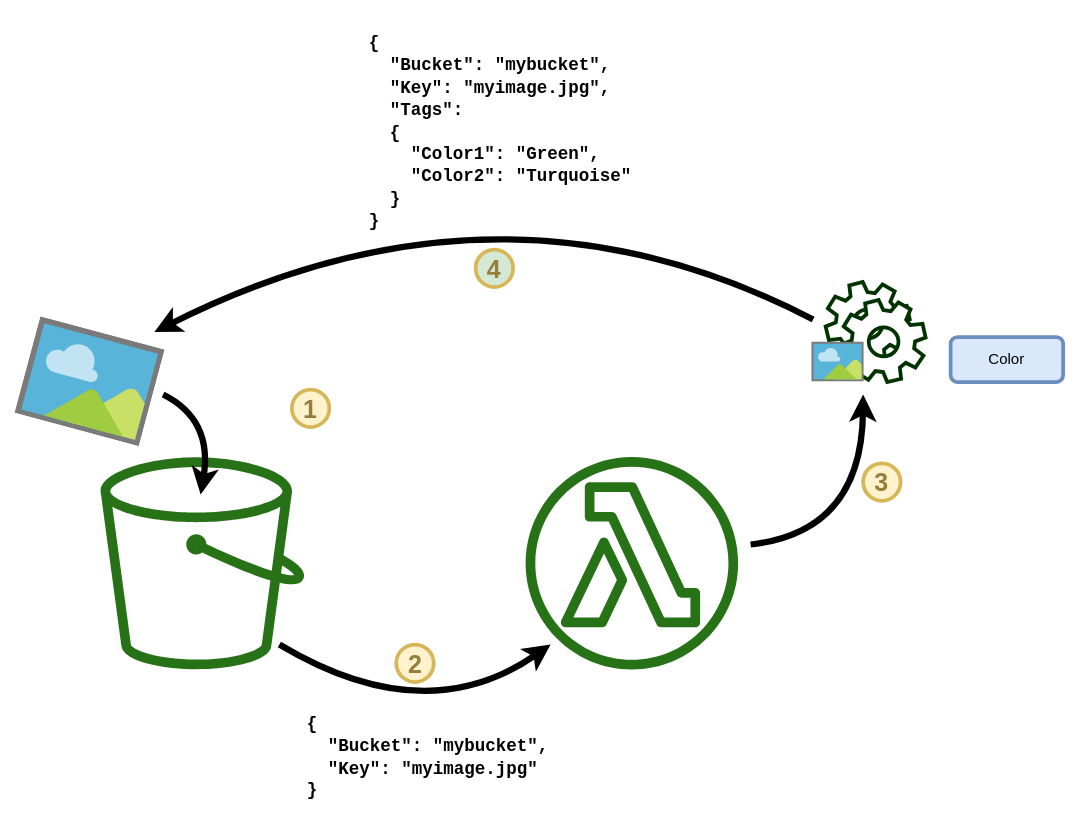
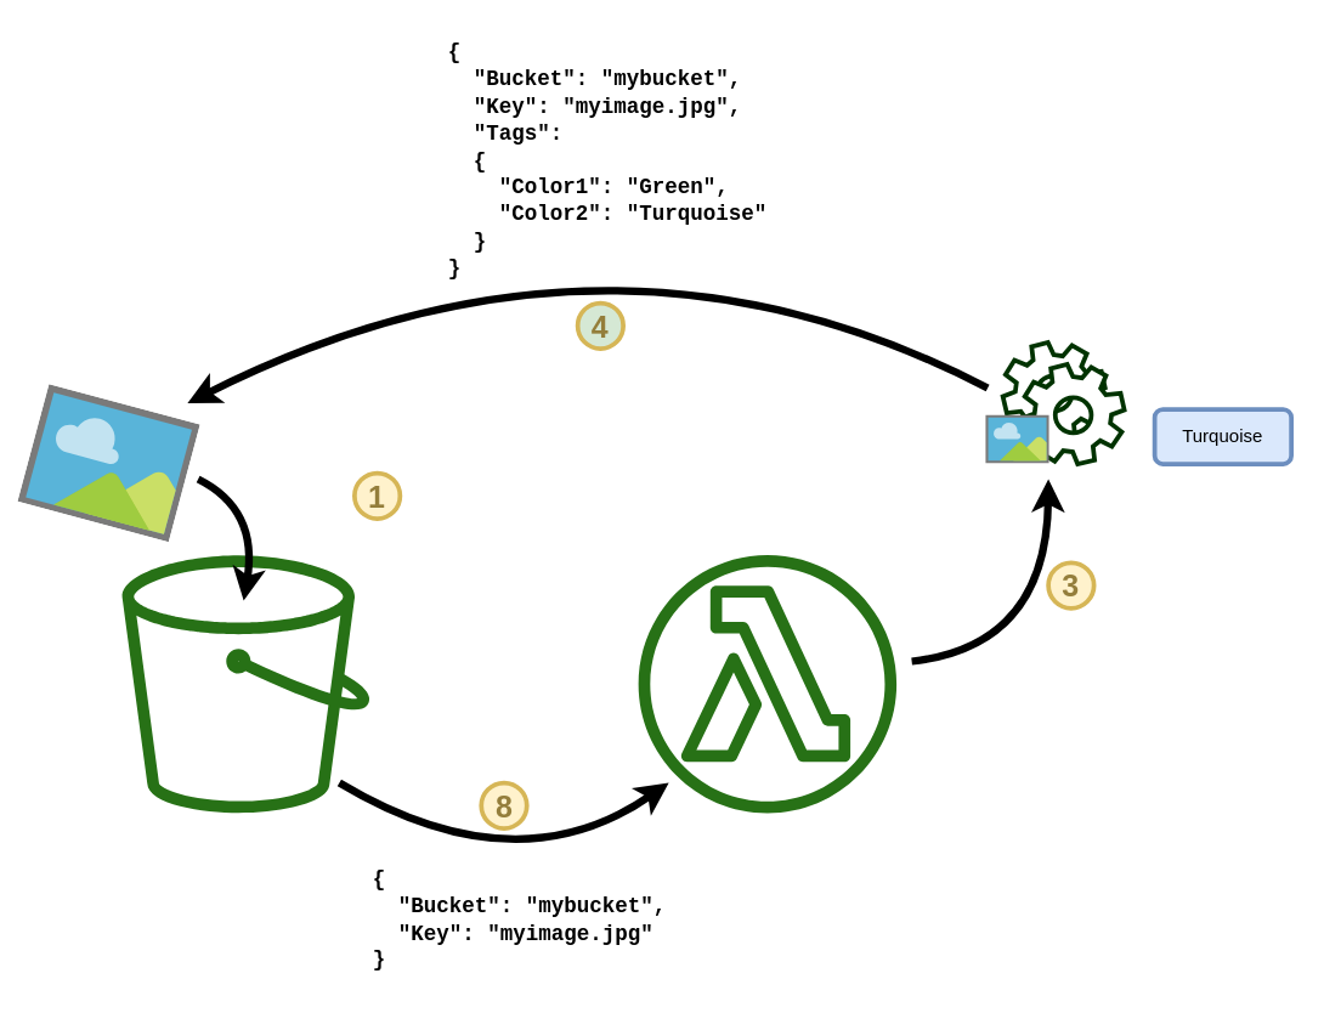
  <mxCell id="0" />
  <mxCell id="1" parent="0" />
  <mxCell id="2" value="" style="outlineConnect=0;fontColor=#232F3E;gradientColor=none;fillColor=#277116;strokeColor=none;dashed=1;verticalLabelPosition=bottom;verticalAlign=top;align=center;html=1;fontSize=12;fontStyle=0;aspect=fixed;shape=mxgraph.aws4.bucket;perimeterSpacing=0;strokeWidth=2;" vertex="1" parent="1"><mxGeometry x="80" y="365" width="163" height="170" as="geometry" /></mxCell>
  <mxCell id="3" value="" style="outlineConnect=0;fontColor=#232F3E;gradientColor=none;fillColor=#277116;strokeColor=none;dashed=0;verticalLabelPosition=bottom;verticalAlign=top;align=center;html=1;fontSize=12;fontStyle=0;aspect=fixed;shape=mxgraph.aws4.lambda_function;" vertex="1" parent="1"><mxGeometry x="420" y="365" width="170" height="170" as="geometry" /></mxCell>
  <mxCell id="4" value="" style="aspect=fixed;html=1;perimeter=none;align=center;shadow=0;dashed=0;image;fontSize=12;image=img/lib/mscae/Image.svg;rotation=15;" vertex="1" parent="1"><mxGeometry x="20" y="265" width="103" height="80" as="geometry" /></mxCell>
  <mxCell id="5" value="" style="curved=1;endArrow=classic;html=1;strokeWidth=5;" edge="1" parent="1"><mxGeometry width="50" height="50" relative="1" as="geometry"><mxPoint x="130" y="315" as="sourcePoint" /><mxPoint x="160" y="395" as="targetPoint" /><Array as="points"><mxPoint x="170" y="335" /></Array></mxGeometry></mxCell>
  <mxCell id="6" value="" style="curved=1;endArrow=classic;html=1;strokeWidth=5;" edge="1" parent="1"><mxGeometry width="50" height="50" relative="1" as="geometry"><mxPoint x="223" y="515" as="sourcePoint" /><mxPoint x="440" y="515" as="targetPoint" /><Array as="points"><mxPoint x="340" y="585" /></Array></mxGeometry></mxCell>
  <mxCell id="7" value="&lt;div style=&quot;text-align: left ; font-size: 14px&quot;&gt;&lt;b&gt;&lt;font face=&quot;Courier New&quot; style=&quot;font-size: 14px&quot;&gt;{&lt;/font&gt;&lt;/b&gt;&lt;/div&gt;&lt;div style=&quot;text-align: left ; font-size: 14px&quot;&gt;&lt;span&gt;&lt;b&gt;&lt;font face=&quot;Courier New&quot; style=&quot;font-size: 14px&quot;&gt;&amp;nbsp; &quot;Bucket&quot;: &quot;mybucket&quot;,&lt;/font&gt;&lt;/b&gt;&lt;/span&gt;&lt;/div&gt;&lt;div style=&quot;text-align: left ; font-size: 14px&quot;&gt;&lt;span&gt;&lt;b&gt;&lt;font face=&quot;Courier New&quot; style=&quot;font-size: 14px&quot;&gt;&amp;nbsp; &quot;Key&quot;: &quot;myimage.jpg&quot;&lt;/font&gt;&lt;/b&gt;&lt;/span&gt;&lt;/div&gt;&lt;div style=&quot;text-align: left ; font-size: 14px&quot;&gt;&lt;b&gt;&lt;font face=&quot;Courier New&quot; style=&quot;font-size: 14px&quot;&gt;}&lt;/font&gt;&lt;/b&gt;&lt;/div&gt;" style="text;html=1;strokeColor=none;fillColor=none;align=center;verticalAlign=middle;whiteSpace=wrap;rounded=0;dashed=1;" vertex="1" parent="1"><mxGeometry x="161.5" y="565" width="360" height="80" as="geometry" /></mxCell>
  <mxCell id="8" value="" style="shape=mxgraph.bpmn.service_task;html=1;outlineConnect=0;strokeColor=#003300;strokeWidth=3;" vertex="1" parent="1"><mxGeometry x="660" y="225" width="80" height="80" as="geometry" /></mxCell>
  <mxCell id="9" value="" style="curved=1;endArrow=classic;html=1;strokeWidth=5;" edge="1" parent="1"><mxGeometry width="50" height="50" relative="1" as="geometry"><mxPoint x="600" y="435" as="sourcePoint" /><mxPoint x="690" y="315" as="targetPoint" /><Array as="points"><mxPoint x="689" y="425" /></Array></mxGeometry></mxCell>
  <mxCell id="10" value="" style="aspect=fixed;html=1;perimeter=none;align=center;shadow=0;dashed=0;image;fontSize=12;image=img/lib/mscae/Image.svg;rotation=0;" vertex="1" parent="1"><mxGeometry x="649" y="273" width="42" height="32" as="geometry" /></mxCell>
- <mxCell id="11" value="Color" style="rounded=1;whiteSpace=wrap;html=1;strokeColor=#6c8ebf;strokeWidth=3;fillColor=#dae8fc;" vertex="1" parent="1"><mxGeometry x="760" y="269" width="90" height="36" as="geometry" /></mxCell>
+ <mxCell id="11" value="Turquoise" style="rounded=1;whiteSpace=wrap;html=1;strokeColor=#6c8ebf;strokeWidth=3;fillColor=#dae8fc;" vertex="1" parent="1"><mxGeometry x="760" y="269" width="90" height="36" as="geometry" /></mxCell>
  <mxCell id="12" value="" style="curved=1;endArrow=classic;html=1;strokeWidth=5;" edge="1" parent="1"><mxGeometry width="50" height="50" relative="1" as="geometry"><mxPoint x="650" y="255" as="sourcePoint" /><mxPoint x="123" y="265" as="targetPoint" /><Array as="points"><mxPoint x="400" y="125" /></Array></mxGeometry></mxCell>
  <mxCell id="13" value="&lt;div style=&quot;text-align: left ; font-size: 14px&quot;&gt;&lt;b&gt;&lt;font face=&quot;Courier New&quot; style=&quot;font-size: 14px&quot;&gt;{&lt;/font&gt;&lt;/b&gt;&lt;/div&gt;&lt;div style=&quot;text-align: left ; font-size: 14px&quot;&gt;&lt;font style=&quot;font-size: 14px&quot;&gt;&lt;span&gt;&lt;b&gt;&lt;font face=&quot;Courier New&quot; style=&quot;font-size: 14px&quot;&gt;&amp;nbsp;&amp;nbsp;&lt;/font&gt;&lt;/b&gt;&lt;/span&gt;&lt;b&gt;&lt;font face=&quot;Courier New&quot; style=&quot;font-size: 14px&quot;&gt;&quot;Bucket&quot;: &quot;mybucket&quot;,&lt;/font&gt;&lt;/b&gt;&lt;/font&gt;&lt;/div&gt;&lt;div style=&quot;text-align: left ; font-size: 14px&quot;&gt;&lt;b&gt;&lt;font face=&quot;Courier New&quot; style=&quot;font-size: 14px&quot;&gt;&amp;nbsp; &quot;Key&quot;: &quot;myimage.jpg&quot;,&lt;/font&gt;&lt;/b&gt;&lt;/div&gt;&lt;div style=&quot;text-align: left ; font-size: 14px&quot;&gt;&lt;span&gt;&lt;b&gt;&lt;font face=&quot;Courier New&quot; style=&quot;font-size: 14px&quot;&gt;&amp;nbsp; &quot;Tags&quot;:&lt;/font&gt;&lt;/b&gt;&lt;/span&gt;&lt;/div&gt;&lt;div style=&quot;text-align: left ; font-size: 14px&quot;&gt;&lt;span&gt;&lt;b&gt;&lt;font face=&quot;Courier New&quot; style=&quot;font-size: 14px&quot;&gt;&amp;nbsp; {&lt;/font&gt;&lt;/b&gt;&lt;/span&gt;&lt;/div&gt;&lt;div style=&quot;text-align: left ; font-size: 14px&quot;&gt;&lt;span&gt;&lt;b&gt;&lt;font face=&quot;Courier New&quot; style=&quot;font-size: 14px&quot;&gt;&amp;nbsp; &amp;nbsp; &quot;Color1&quot;: &quot;Green&quot;,&lt;/font&gt;&lt;/b&gt;&lt;/span&gt;&lt;/div&gt;&lt;div style=&quot;text-align: left ; font-size: 14px&quot;&gt;&lt;span&gt;&lt;b&gt;&lt;font face=&quot;Courier New&quot; style=&quot;font-size: 14px&quot;&gt;&amp;nbsp; &amp;nbsp; &quot;Color2&quot;: &quot;Turquoise&quot;&lt;/font&gt;&lt;/b&gt;&lt;/span&gt;&lt;/div&gt;&lt;div style=&quot;text-align: left ; font-size: 14px&quot;&gt;&lt;font face=&quot;Courier New&quot; style=&quot;font-size: 14px&quot;&gt;&lt;b&gt;&amp;nbsp; }&lt;/b&gt;&lt;/font&gt;&lt;/div&gt;&lt;div style=&quot;text-align: left ; font-size: 14px&quot;&gt;&lt;b&gt;&lt;font face=&quot;Courier New&quot; style=&quot;font-size: 14px&quot;&gt;}&lt;/font&gt;&lt;/b&gt;&lt;/div&gt;" style="text;html=1;strokeColor=none;fillColor=none;align=center;verticalAlign=middle;whiteSpace=wrap;rounded=0;dashed=1;" vertex="1" parent="1"><mxGeometry x="220" y="20" width="360" height="170" as="geometry" /></mxCell>
  <mxCell id="14" value="&lt;b&gt;&lt;font style=&quot;font-size: 20px&quot; color=&quot;#947e3b&quot;&gt;1&lt;/font&gt;&lt;/b&gt;" style="ellipse;whiteSpace=wrap;html=1;aspect=fixed;strokeColor=#d6b656;strokeWidth=3;fillColor=#fff2cc;" vertex="1" parent="1"><mxGeometry x="233" y="311" width="30" height="30" as="geometry" /></mxCell>
- <mxCell id="15" value="&lt;b&gt;&lt;font style=&quot;font-size: 20px&quot; color=&quot;#947e3b&quot;&gt;2&lt;/font&gt;&lt;/b&gt;" style="ellipse;whiteSpace=wrap;html=1;aspect=fixed;strokeColor=#d6b656;strokeWidth=3;fillColor=#fff2cc;" vertex="1" parent="1"><mxGeometry x="316.5" y="515" width="30" height="30" as="geometry" /></mxCell>
+ <mxCell id="15" value="&lt;b&gt;&lt;font style=&quot;font-size: 20px&quot; color=&quot;#947e3b&quot;&gt;8&lt;/font&gt;&lt;/b&gt;" style="ellipse;whiteSpace=wrap;html=1;aspect=fixed;strokeColor=#d6b656;strokeWidth=3;fillColor=#fff2cc;" vertex="1" parent="1"><mxGeometry x="316.5" y="515" width="30" height="30" as="geometry" /></mxCell>
  <mxCell id="16" value="&lt;b&gt;&lt;font style=&quot;font-size: 20px&quot; color=&quot;#947e3b&quot;&gt;3&lt;/font&gt;&lt;/b&gt;" style="ellipse;whiteSpace=wrap;html=1;aspect=fixed;strokeColor=#d6b656;strokeWidth=3;fillColor=#fff2cc;" vertex="1" parent="1"><mxGeometry x="690" y="370" width="30" height="30" as="geometry" /></mxCell>
  <mxCell id="17" value="&lt;b&gt;&lt;font style=&quot;font-size: 20px&quot; color=&quot;#947e3b&quot;&gt;4&lt;/font&gt;&lt;/b&gt;" style="ellipse;whiteSpace=wrap;html=1;aspect=fixed;strokeColor=#d6b656;strokeWidth=3;fillColor=#d5e8d4;" vertex="1" parent="1"><mxGeometry x="380" y="199" width="30" height="30" as="geometry" /></mxCell>
